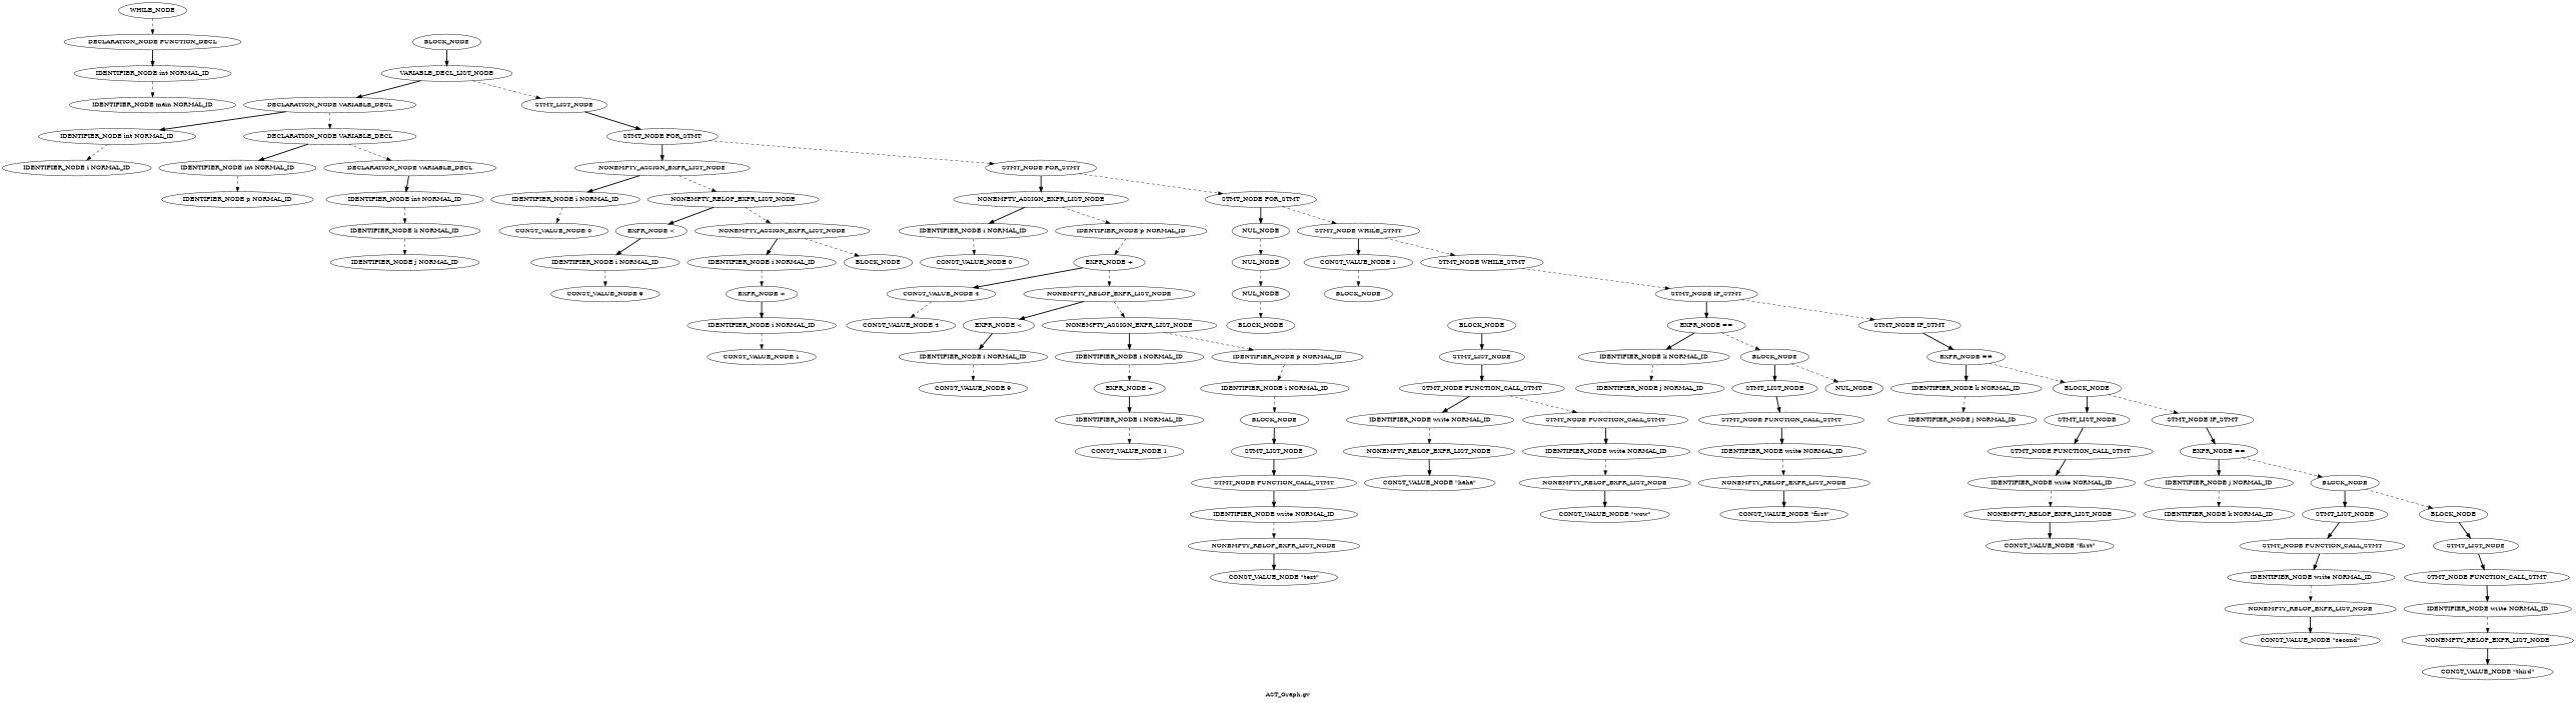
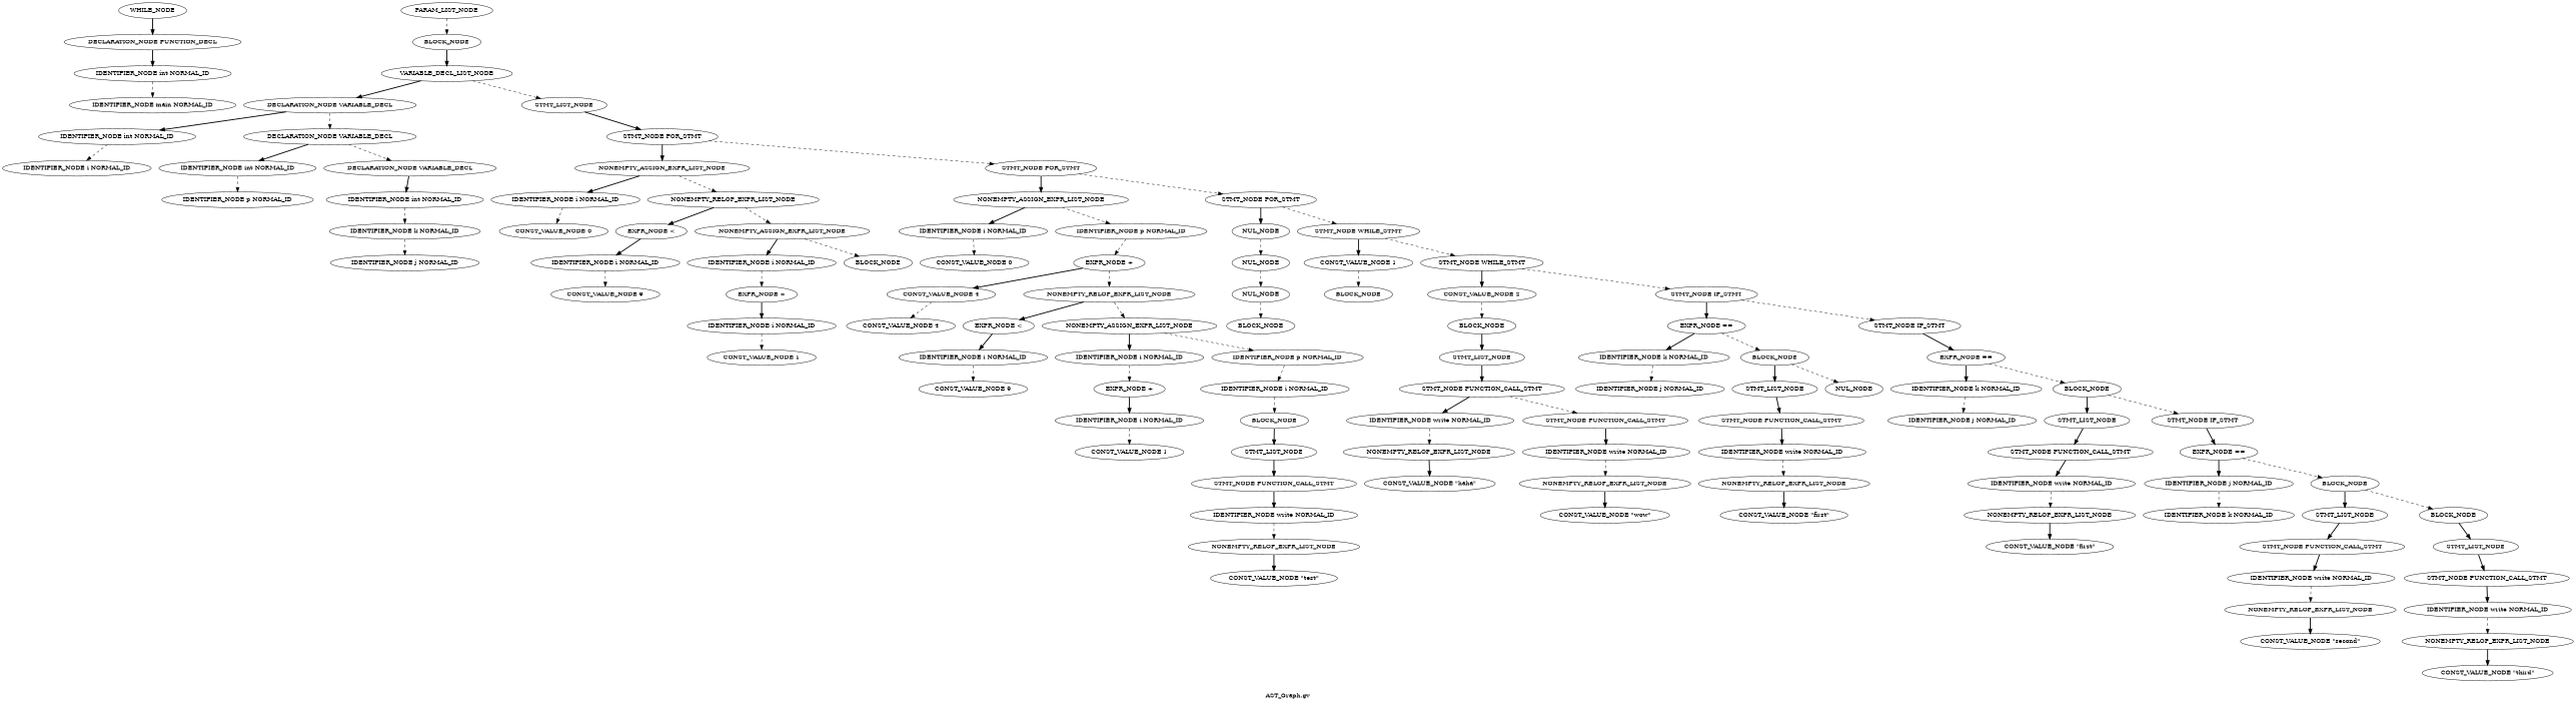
  digraph {
    label="AST_Graph.gv"
    edge [style=bold]
    n1 [label=WHILE_NODE]
    n2 [label="DECLARATION_NODE FUNCTION_DECL"]
    n3 [label="IDENTIFIER_NODE int NORMAL_ID"]
    n4 [label="IDENTIFIER_NODE main NORMAL_ID"]
+   n5 [label=PARAM_LIST_NODE]
    n6 [label=BLOCK_NODE]
    n7 [label=VARIABLE_DECL_LIST_NODE]
    n8 [label="DECLARATION_NODE VARIABLE_DECL"]
    n9 [label=STMT_LIST_NODE]
    n10 [label="IDENTIFIER_NODE int NORMAL_ID"]
    n11 [label="DECLARATION_NODE VARIABLE_DECL"]
    n12 [label="STMT_NODE FOR_STMT"]
    n13 [label="IDENTIFIER_NODE i NORMAL_ID"]
    n14 [label="IDENTIFIER_NODE int NORMAL_ID"]
    n15 [label="DECLARATION_NODE VARIABLE_DECL"]
    n16 [label="IDENTIFIER_NODE p NORMAL_ID"]
    n17 [label="IDENTIFIER_NODE int NORMAL_ID"]
    n18 [label="IDENTIFIER_NODE k NORMAL_ID"]
    n19 [label="IDENTIFIER_NODE j NORMAL_ID"]
    n20 [label=NONEMPTY_ASSIGN_EXPR_LIST_NODE]
    n21 [label="STMT_NODE FOR_STMT"]
    n22 [label="IDENTIFIER_NODE i NORMAL_ID"]
    n23 [label=NONEMPTY_RELOP_EXPR_LIST_NODE]
    n24 [label=NONEMPTY_ASSIGN_EXPR_LIST_NODE]
    n25 [label="STMT_NODE FOR_STMT"]
    n26 [label="CONST_VALUE_NODE 0"]
    n27 [label="EXPR_NODE <"]
    n28 [label=NONEMPTY_ASSIGN_EXPR_LIST_NODE]
    n29 [label="IDENTIFIER_NODE i NORMAL_ID"]
    n30 [label="IDENTIFIER_NODE i NORMAL_ID"]
    n31 [label=BLOCK_NODE]
    n32 [label="CONST_VALUE_NODE 9"]
    n33 [label="EXPR_NODE +"]
    n34 [label="IDENTIFIER_NODE i NORMAL_ID"]
    n35 [label="CONST_VALUE_NODE 1"]
    n36 [label="IDENTIFIER_NODE i NORMAL_ID"]
    n37 [label="IDENTIFIER_NODE p NORMAL_ID"]
    n38 [label=NUL_NODE]
    n39 [label="STMT_NODE WHILE_STMT"]
    n40 [label="CONST_VALUE_NODE 0"]
    n41 [label="EXPR_NODE +"]
    n42 [label="CONST_VALUE_NODE 4"]
    n43 [label=NONEMPTY_RELOP_EXPR_LIST_NODE]
    n44 [label="CONST_VALUE_NODE 4"]
    n45 [label="EXPR_NODE <"]
    n46 [label=NONEMPTY_ASSIGN_EXPR_LIST_NODE]
    n47 [label="IDENTIFIER_NODE i NORMAL_ID"]
    n48 [label="IDENTIFIER_NODE i NORMAL_ID"]
    n49 [label="IDENTIFIER_NODE p NORMAL_ID"]
    n50 [label="CONST_VALUE_NODE 9"]
    n51 [label="EXPR_NODE +"]
    n52 [label="IDENTIFIER_NODE i NORMAL_ID"]
    n53 [label="IDENTIFIER_NODE i NORMAL_ID"]
    n54 [label="CONST_VALUE_NODE 1"]
    n55 [label=BLOCK_NODE]
    n56 [label=STMT_LIST_NODE]
    n57 [label="STMT_NODE FUNCTION_CALL_STMT"]
    n58 [label="IDENTIFIER_NODE write NORMAL_ID"]
    n59 [label=NONEMPTY_RELOP_EXPR_LIST_NODE]
    n60 [label="CONST_VALUE_NODE \"test\""]
    n61 [label=NUL_NODE]
    n62 [label="CONST_VALUE_NODE 1"]
    n63 [label="STMT_NODE WHILE_STMT"]
    n64 [label=NUL_NODE]
    n65 [label=BLOCK_NODE]
    n66 [label=BLOCK_NODE]
+   n67 [label="CONST_VALUE_NODE 2"]
    n68 [label="STMT_NODE IF_STMT"]
    n69 [label=BLOCK_NODE]
    n70 [label="EXPR_NODE =="]
    n71 [label="STMT_NODE IF_STMT"]
    n72 [label=STMT_LIST_NODE]
    n73 [label="STMT_NODE FUNCTION_CALL_STMT"]
    n74 [label="IDENTIFIER_NODE write NORMAL_ID"]
    n75 [label="STMT_NODE FUNCTION_CALL_STMT"]
    n76 [label=NONEMPTY_RELOP_EXPR_LIST_NODE]
    n77 [label="IDENTIFIER_NODE write NORMAL_ID"]
    n78 [label="CONST_VALUE_NODE \"haha\""]
    n79 [label=NONEMPTY_RELOP_EXPR_LIST_NODE]
    n80 [label="CONST_VALUE_NODE \"wow\""]
    n81 [label="IDENTIFIER_NODE k NORMAL_ID"]
    n82 [label=BLOCK_NODE]
    n83 [label="EXPR_NODE =="]
    n84 [label="IDENTIFIER_NODE j NORMAL_ID"]
    n85 [label=STMT_LIST_NODE]
    n86 [label=NUL_NODE]
    n87 [label="STMT_NODE FUNCTION_CALL_STMT"]
    n88 [label="IDENTIFIER_NODE write NORMAL_ID"]
    n89 [label=NONEMPTY_RELOP_EXPR_LIST_NODE]
    n90 [label="CONST_VALUE_NODE \"first\""]
    n91 [label="IDENTIFIER_NODE k NORMAL_ID"]
    n92 [label=BLOCK_NODE]
    n93 [label="IDENTIFIER_NODE j NORMAL_ID"]
    n94 [label=STMT_LIST_NODE]
    n95 [label="STMT_NODE IF_STMT"]
    n96 [label="STMT_NODE FUNCTION_CALL_STMT"]
    n97 [label="EXPR_NODE =="]
    n98 [label="IDENTIFIER_NODE write NORMAL_ID"]
    n99 [label=NONEMPTY_RELOP_EXPR_LIST_NODE]
    n100 [label="CONST_VALUE_NODE \"first\""]
    n101 [label="IDENTIFIER_NODE j NORMAL_ID"]
    n102 [label=BLOCK_NODE]
    n103 [label="IDENTIFIER_NODE k NORMAL_ID"]
    n104 [label=STMT_LIST_NODE]
    n105 [label=BLOCK_NODE]
    n106 [label="STMT_NODE FUNCTION_CALL_STMT"]
    n107 [label=STMT_LIST_NODE]
    n108 [label="IDENTIFIER_NODE write NORMAL_ID"]
    n109 [label=NONEMPTY_RELOP_EXPR_LIST_NODE]
    n110 [label="CONST_VALUE_NODE \"second\""]
    n111 [label="STMT_NODE FUNCTION_CALL_STMT"]
    n112 [label="IDENTIFIER_NODE write NORMAL_ID"]
    n113 [label=NONEMPTY_RELOP_EXPR_LIST_NODE]
    n114 [label="CONST_VALUE_NODE \"third\""]
-   n1 -> n2 [style=dashed]
+   n1 -> n2
    n2 -> n3
    n3 -> n4 [style=dashed]
+   n5 -> n6 [style=dashed]
    n6 -> n7
    n7 -> n8
    n7 -> n9 [style=dashed]
    n8 -> n10
    n8 -> n11 [style=dashed]
    n9 -> n12
    n10 -> n13 [style=dashed]
    n11 -> n14
    n11 -> n15 [style=dashed]
    n12 -> n20
    n12 -> n21 [style=dashed]
    n14 -> n16 [style=dashed]
    n15 -> n17
    n17 -> n18 [style=dashed]
    n18 -> n19 [style=dashed]
    n20 -> n22
    n20 -> n23 [style=dashed]
    n21 -> n24
    n21 -> n25 [style=dashed]
    n22 -> n26 [style=dashed]
    n23 -> n27
    n23 -> n28 [style=dashed]
    n24 -> n36
    n24 -> n37 [style=dashed]
    n25 -> n38
    n25 -> n39 [style=dashed]
    n27 -> n29
    n28 -> n30
    n28 -> n31 [style=dashed]
    n29 -> n32 [style=dashed]
    n30 -> n33 [style=dashed]
    n33 -> n34
    n34 -> n35 [style=dashed]
    n36 -> n40 [style=dashed]
    n37 -> n41 [style=dashed]
    n38 -> n61 [style=dashed]
    n39 -> n62
    n39 -> n63 [style=dashed]
    n41 -> n42
    n41 -> n43 [style=dashed]
    n42 -> n44 [style=dashed]
    n43 -> n45
    n43 -> n46 [style=dashed]
    n45 -> n47
    n46 -> n48
    n46 -> n49 [style=dashed]
    n47 -> n50 [style=dashed]
    n48 -> n51 [style=dashed]
    n49 -> n52 [style=dashed]
    n51 -> n53
    n52 -> n55 [style=dashed]
    n53 -> n54 [style=dashed]
    n55 -> n56
    n56 -> n57
    n57 -> n58
    n58 -> n59 [style=dashed]
    n59 -> n60
    n61 -> n64 [style=dashed]
    n62 -> n66 [style=dashed]
+   n63 -> n67
    n63 -> n68 [style=dashed]
    n64 -> n65 [style=dashed]
+   n67 -> n69 [style=dashed]
    n68 -> n70
    n68 -> n71 [style=dashed]
    n69 -> n72
    n70 -> n81
    n70 -> n82 [style=dashed]
    n71 -> n83
    n72 -> n73
    n73 -> n74
    n73 -> n75 [style=dashed]
    n74 -> n76 [style=dashed]
    n75 -> n77
    n76 -> n78
    n77 -> n79 [style=dashed]
    n79 -> n80
    n81 -> n84 [style=dashed]
    n82 -> n85
    n82 -> n86 [style=dashed]
    n83 -> n91
    n83 -> n92 [style=dashed]
    n85 -> n87
    n87 -> n88
    n88 -> n89 [style=dashed]
    n89 -> n90
    n91 -> n93 [style=dashed]
    n92 -> n94
    n92 -> n95 [style=dashed]
    n94 -> n96
    n95 -> n97
    n96 -> n98
    n97 -> n101
    n97 -> n102 [style=dashed]
    n98 -> n99 [style=dashed]
    n99 -> n100
    n101 -> n103 [style=dashed]
    n102 -> n104
    n102 -> n105 [style=dashed]
    n104 -> n106
    n105 -> n107
    n106 -> n108
    n107 -> n111
    n108 -> n109 [style=dashed]
    n109 -> n110
    n111 -> n112
    n112 -> n113 [style=dashed]
    n113 -> n114
  }
